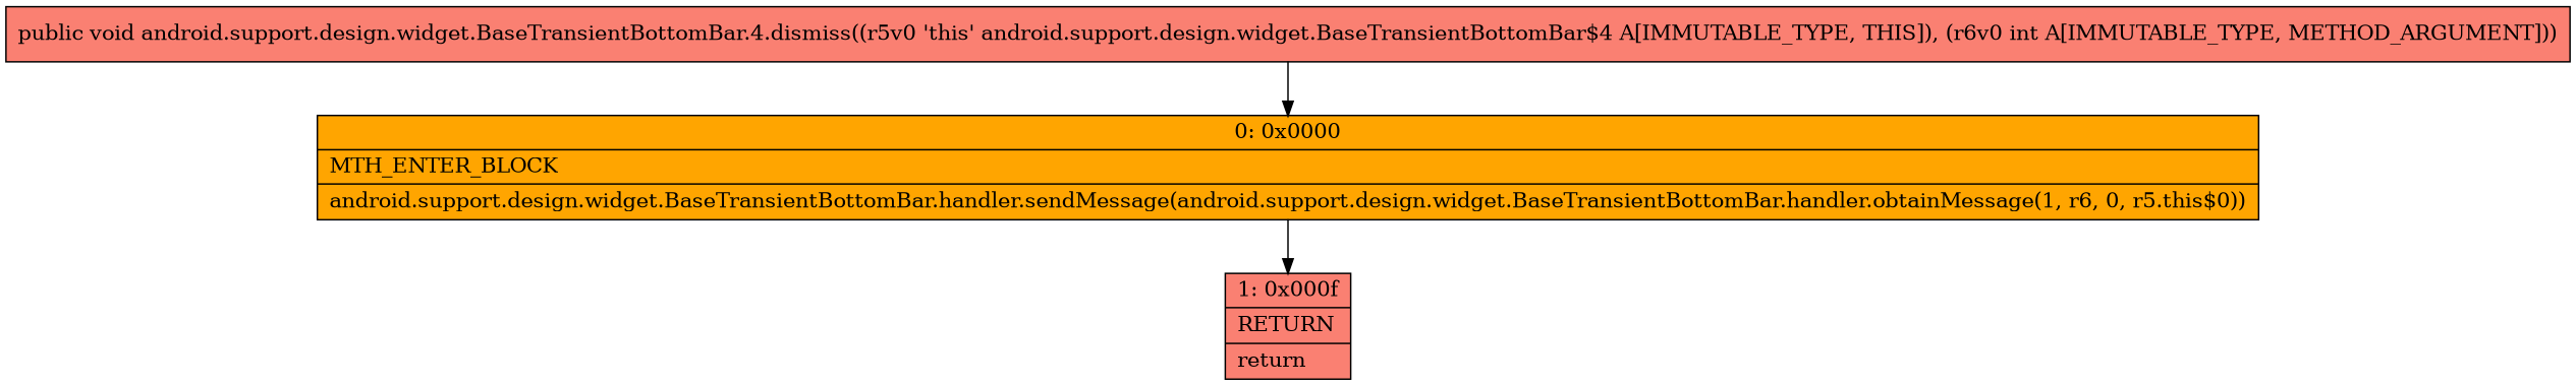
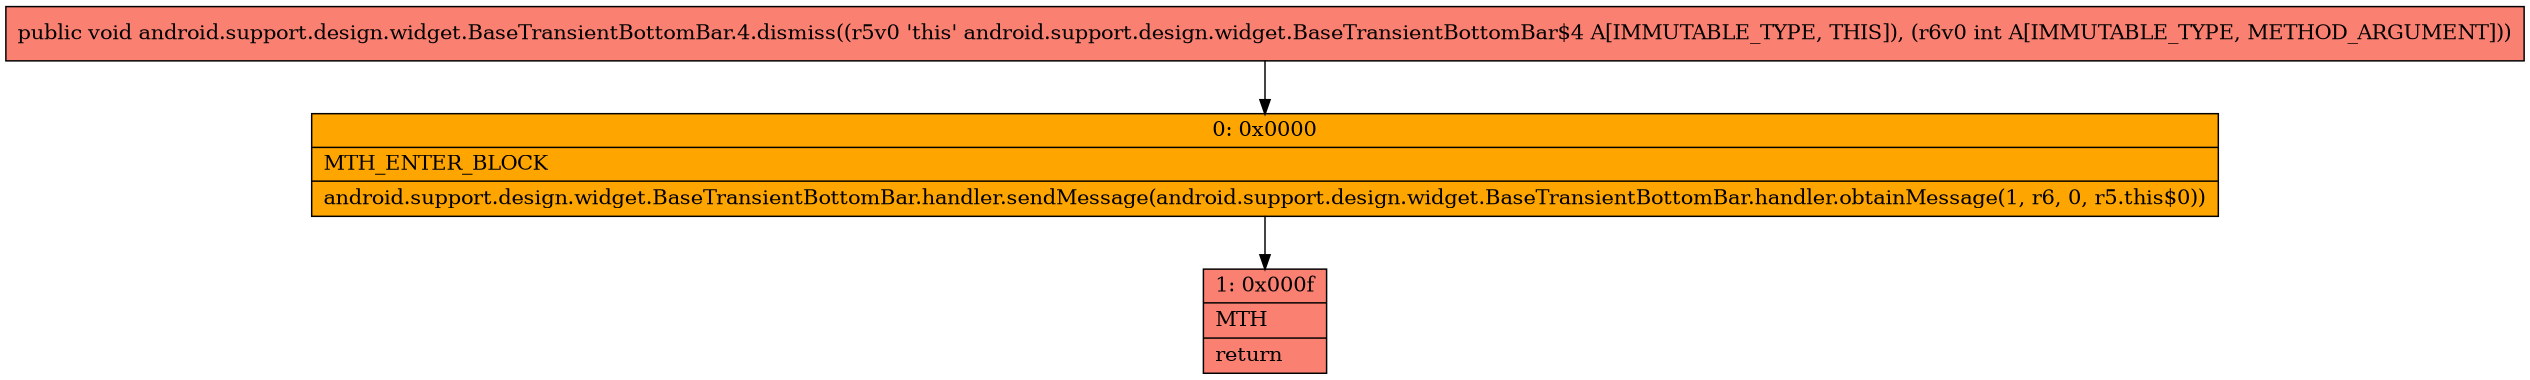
  digraph {
    node [shape=record style=filled fillcolor=salmon]
    n1 [label="{0\:\ 0x0000|MTH_ENTER_BLOCK\l|android.support.design.widget.BaseTransientBottomBar.handler.sendMessage(android.support.design.widget.BaseTransientBottomBar.handler.obtainMessage(1, r6, 0, r5.this$0))\l}" fillcolor=orange]
-   n2 [label="{1\:\ 0x000f|RETURN\l|return\l}"]
+   n2 [label="{1\:\ 0x000f|MTH\l|return\l}"]
    n3 [label="{public void android.support.design.widget.BaseTransientBottomBar.4.dismiss((r5v0 'this' android.support.design.widget.BaseTransientBottomBar$4 A[IMMUTABLE_TYPE, THIS]), (r6v0 int A[IMMUTABLE_TYPE, METHOD_ARGUMENT])) }"]
    n1 -> n2
    n3 -> n1
  }
